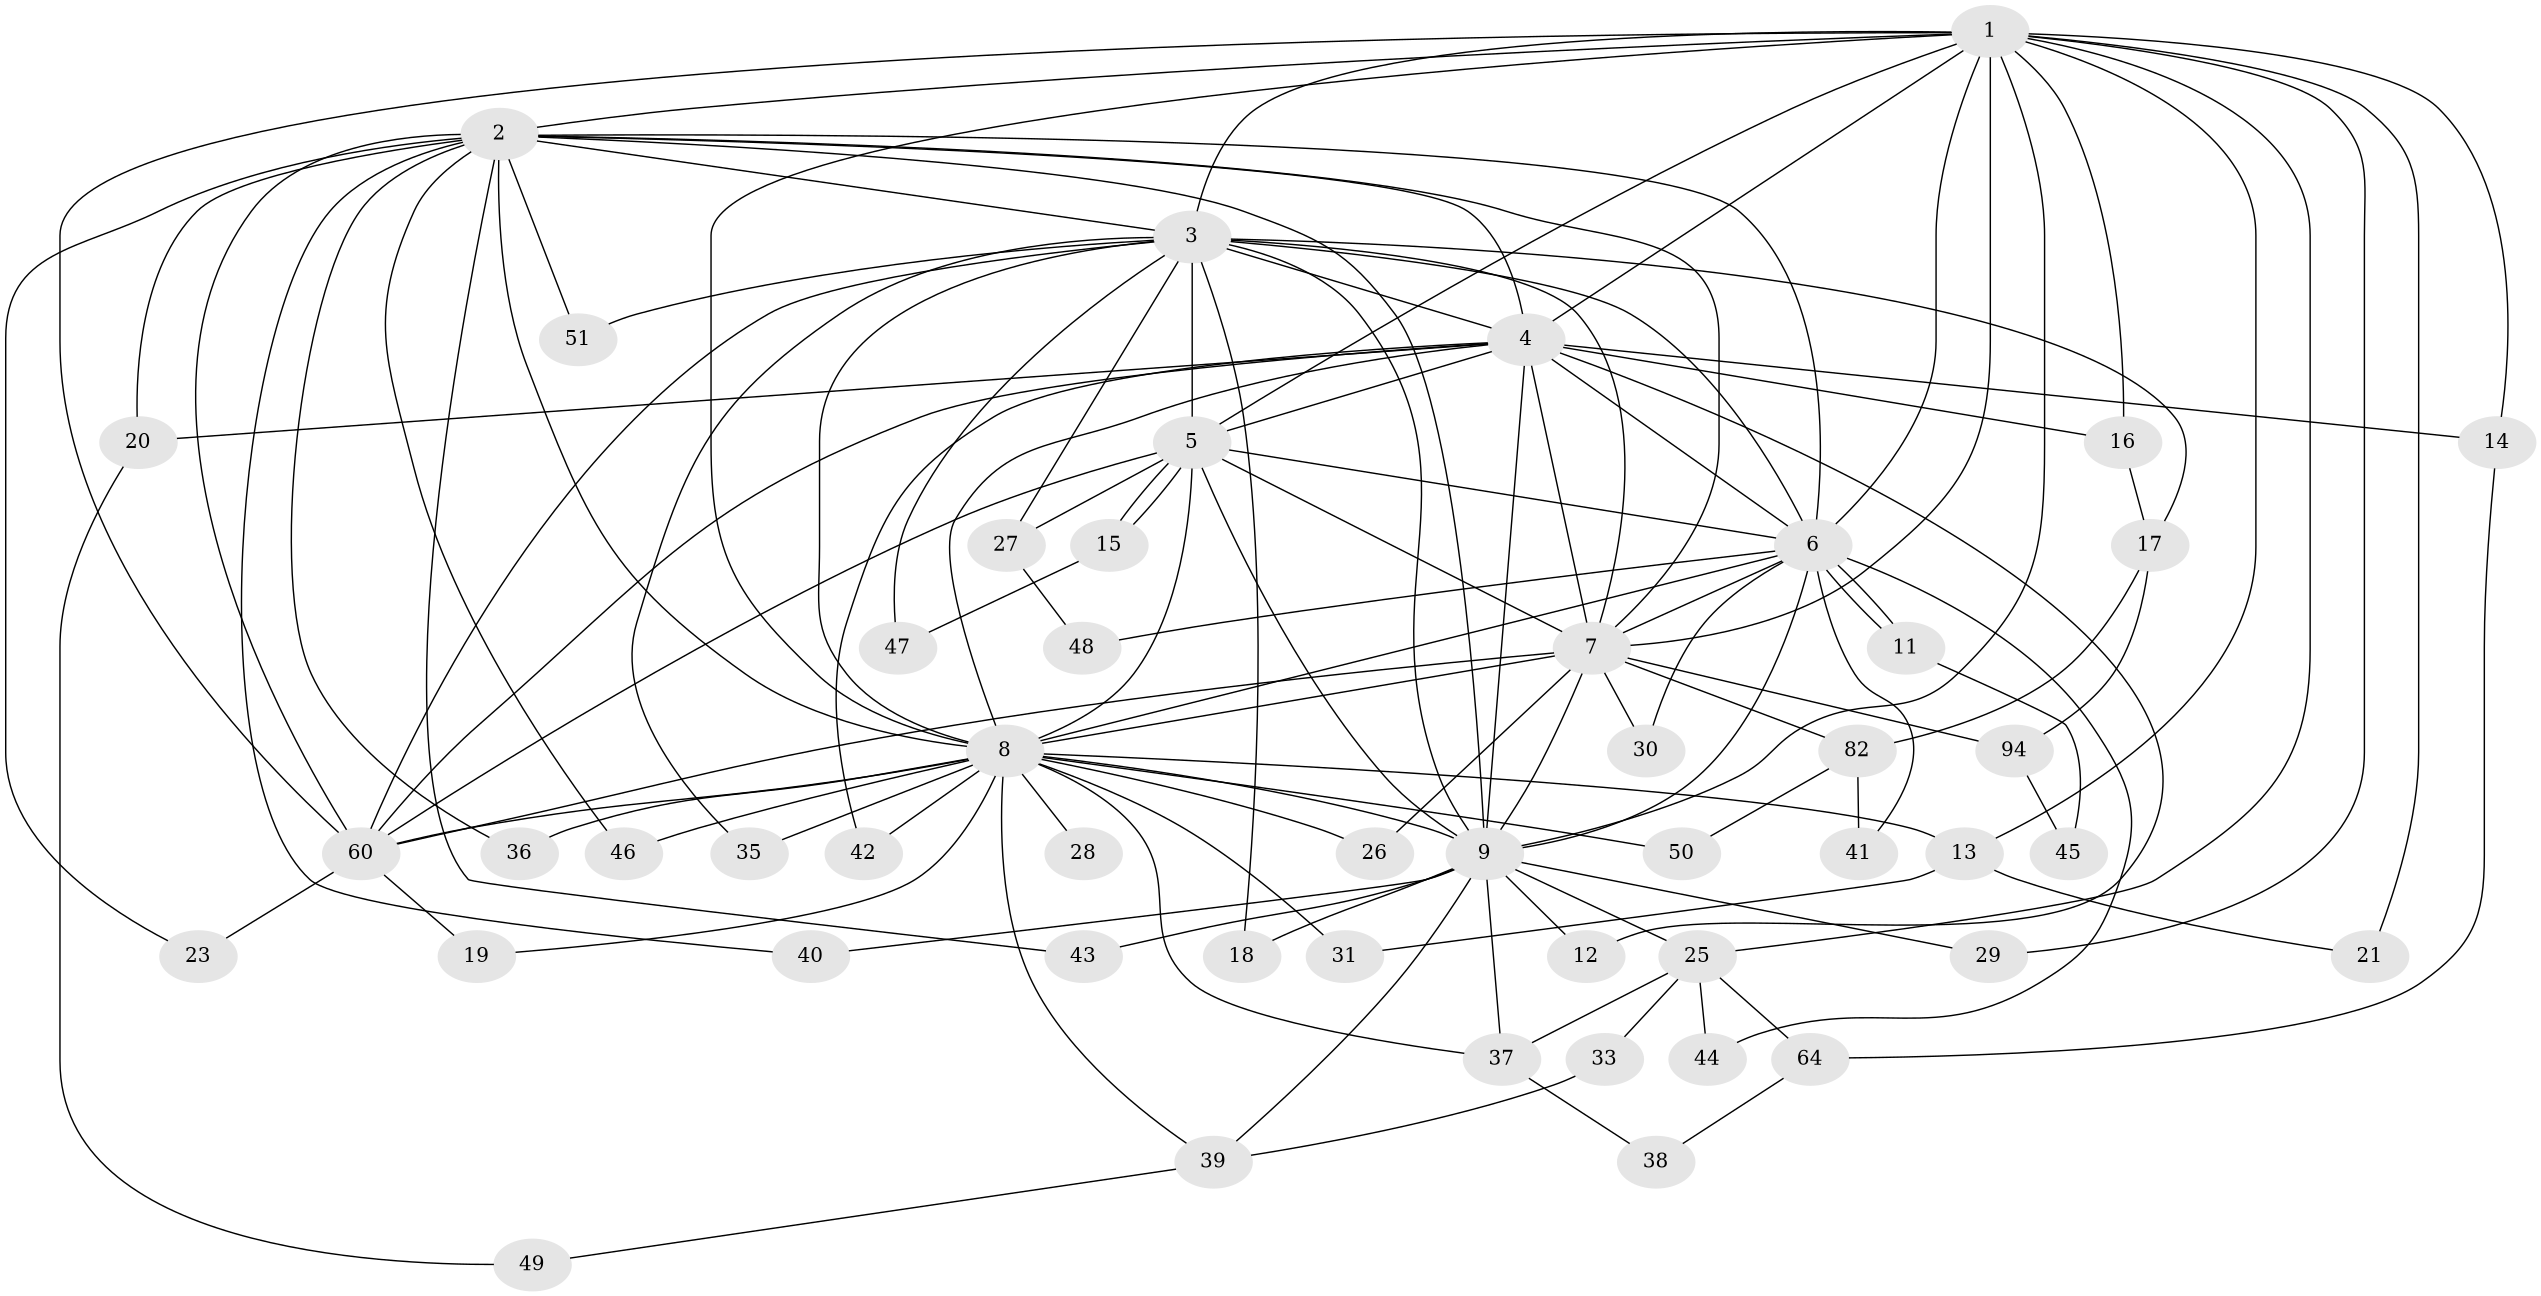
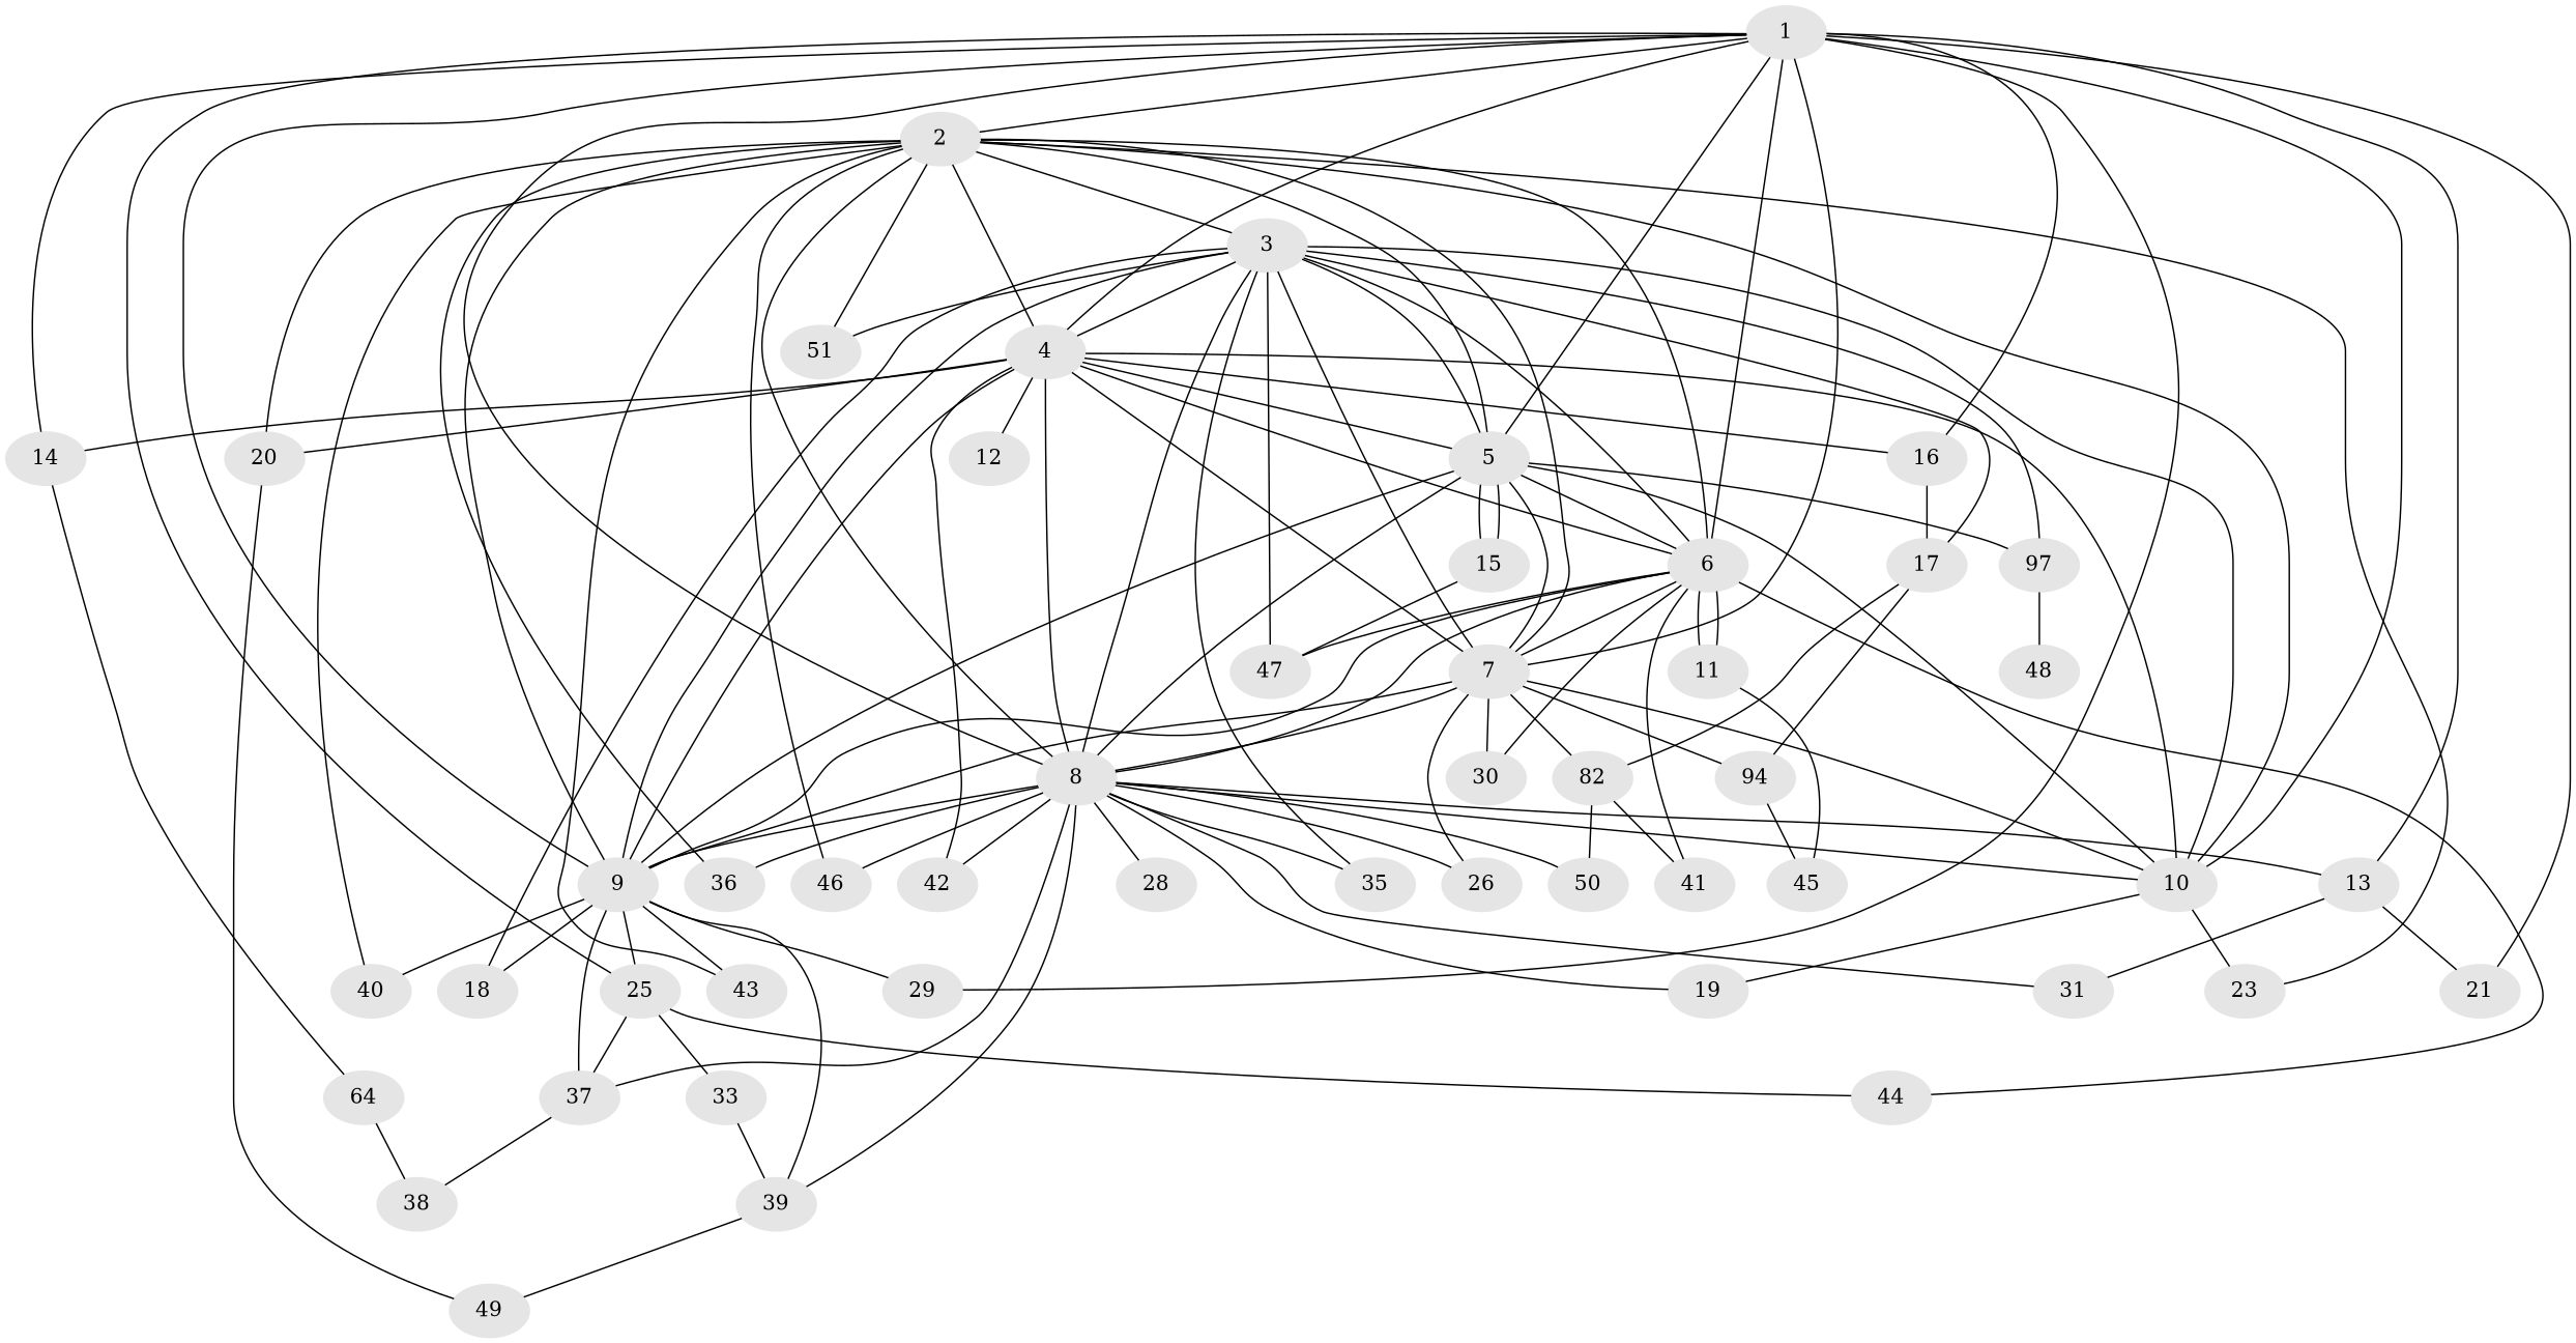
  graph {
    node [color=gray90 style=filled]
    1
    2
    3
    4
    5
    6
    7
    8
    9
-   10 [label=60]
+   10
    13
    14
    16
    21
    25
    29
    20
    23
    36
    40
    43
    46
    51
    17
    18
-   27
+   27 [label=97]
    35
    47
    12
    42
    15
    11
    30
    41
    44
    48
    n37 [label=94]
    26
    n39 [label=82]
    19
    28
    31
    39
    50
    37
    n46 [label=64]
    33
    49
    45
    38
    1 -- 2
-   1 -- 3
    1 -- 4
    1 -- 5
    1 -- 6
    1 -- 7
    1 -- 8
    1 -- 9
    1 -- 10
    1 -- 13
    1 -- 14
    1 -- 16
    1 -- 21
    1 -- 25
    1 -- 29
    2 -- 3
    2 -- 4
+   2 -- 5
    2 -- 6
    2 -- 7
    2 -- 8
    2 -- 9
    2 -- 10
    2 -- 20
    2 -- 23
    2 -- 36
    2 -- 40
    2 -- 43
    2 -- 46
    2 -- 51
    3 -- 4
    3 -- 5
    3 -- 6
    3 -- 7
    3 -- 8
    3 -- 9
    3 -- 10
    3 -- 51
    3 -- 17
    3 -- 18
    3 -- 27
    3 -- 35
    3 -- 47
    4 -- 5
    4 -- 6
    4 -- 7
    4 -- 8
    4 -- 9
    4 -- 10
    4 -- 14
    4 -- 16
    4 -- 20
    4 -- 12
    4 -- 42
    5 -- 6
    5 -- 7
    5 -- 8
    5 -- 9
    5 -- 10
    5 -- 27
    5 -- 15
    5 -- 15
    6 -- 7
    6 -- 8
    6 -- 9
    6 -- 11
    6 -- 11
    6 -- 30
    6 -- 41
    6 -- 44
-   6 -- 48
+   6 -- 47
    7 -- 8
    7 -- 9
    7 -- 10
    7 -- 30
    7 -- n37
    7 -- 26
    7 -- n39
    8 -- 9
    8 -- 10
    8 -- 13
    8 -- 36
    8 -- 46
    8 -- 35
    8 -- 42
    8 -- 26
    8 -- 19
    8 -- 28
    8 -- 31
    8 -- 39
    8 -- 50
    8 -- 37
    9 -- 25
    9 -- 29
    9 -- 40
    9 -- 43
    9 -- 18
-   9 -- 12
    9 -- 39
    9 -- 37
    10 -- 23
    10 -- 19
    13 -- 21
    13 -- 31
    14 -- n46
    16 -- 17
    25 -- 44
    25 -- 37
-   25 -- n46
    25 -- 33
    20 -- 49
    17 -- n37
    17 -- n39
    27 -- 48
    15 -- 47
    11 -- 45
    n37 -- 45
    n39 -- 41
    n39 -- 50
    39 -- 49
    37 -- 38
    n46 -- 38
    33 -- 39
  }
